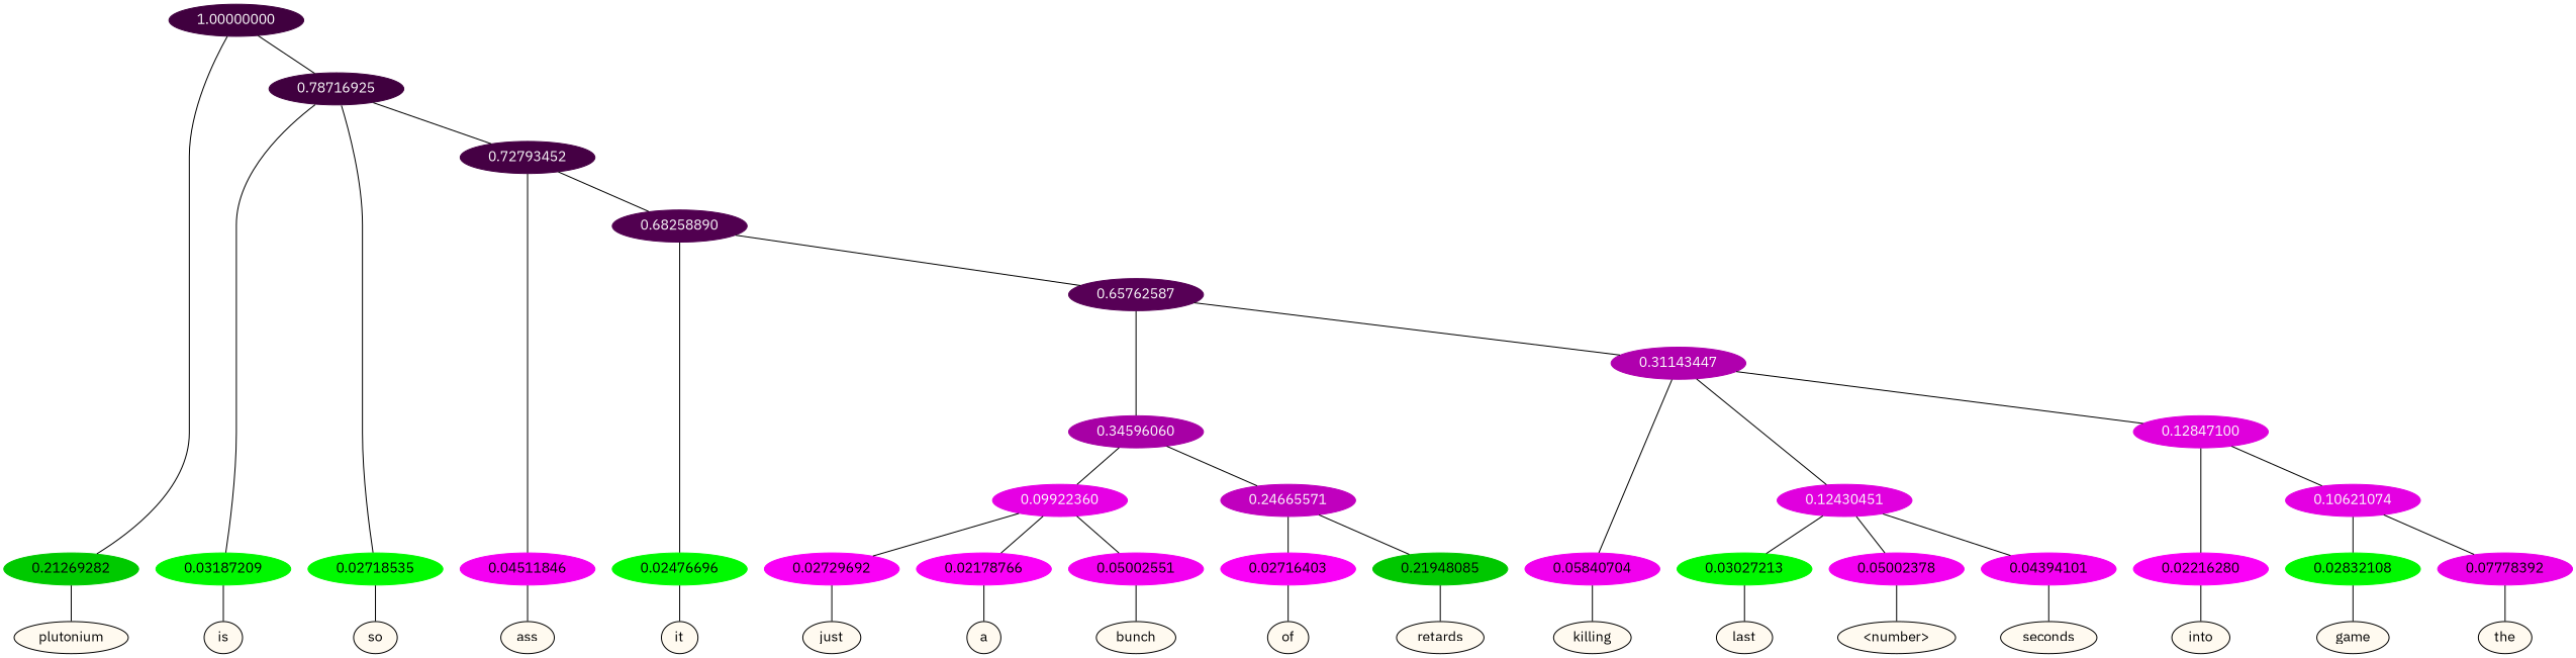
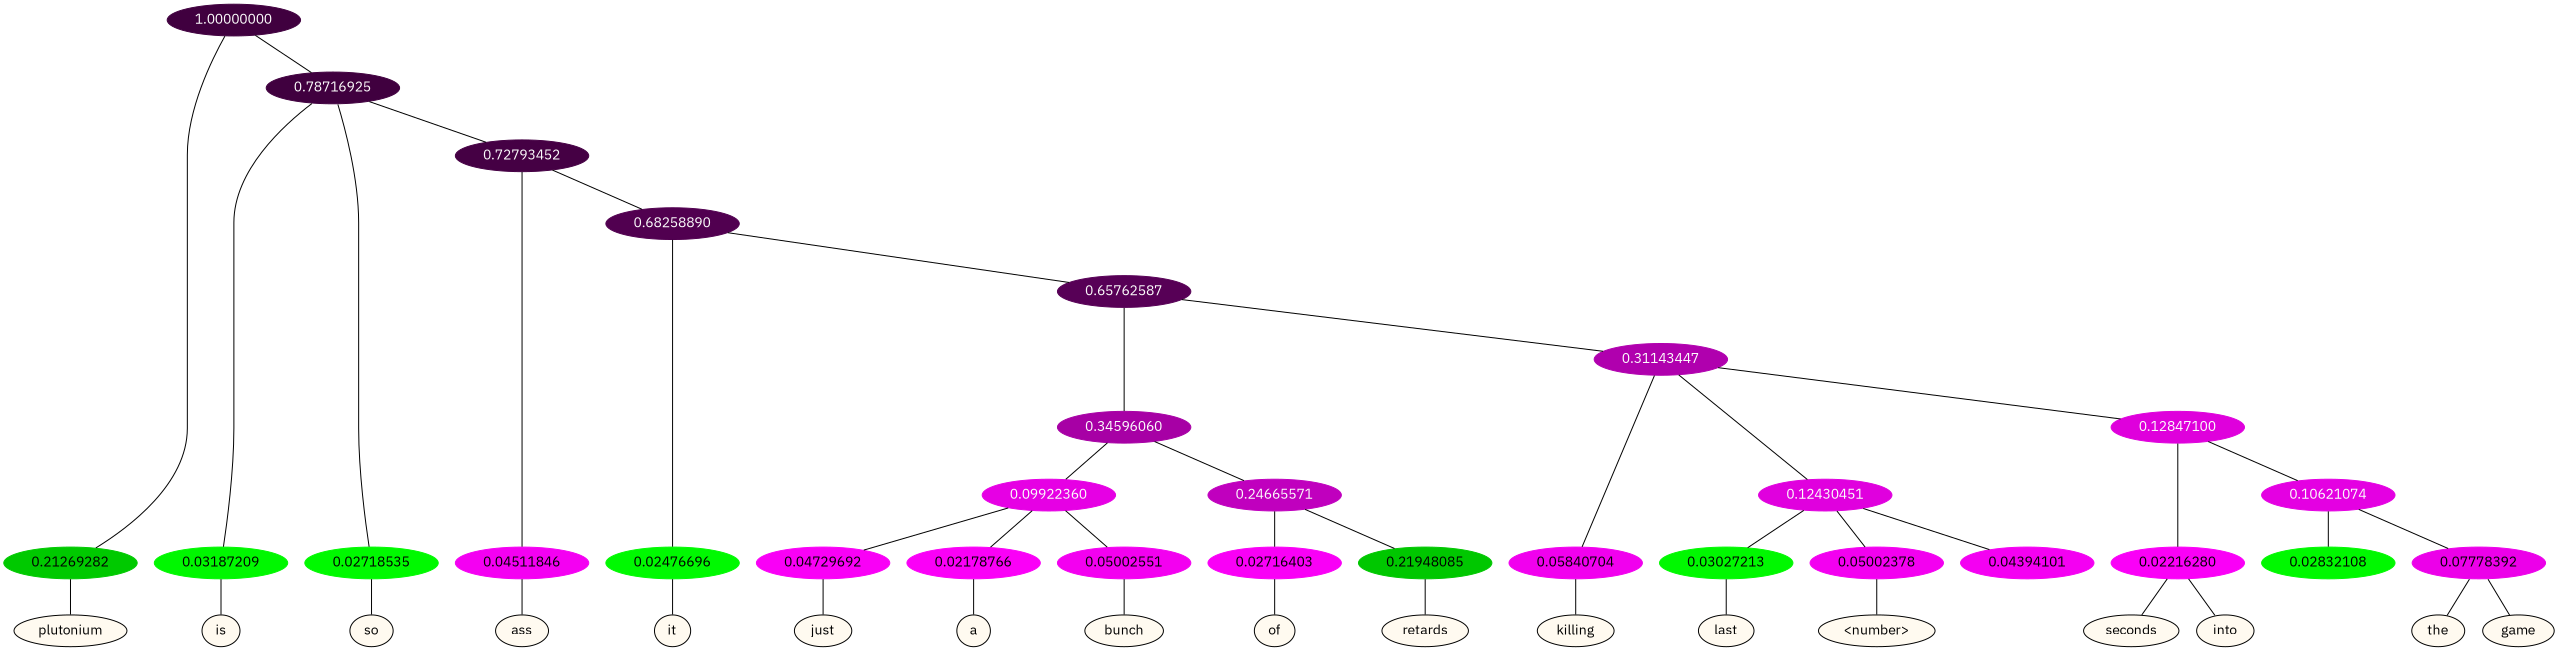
  graph {
    fontname="IBM Plex Sans"
    node [color=black fontname="IBM Plex Sans" format=png nodesep=0.001 ordering=out overlap_scaling=0.01 ranksep=0.001 style=filled]
    edge [fontname="IBM Plex Sans"]
    n1 [fillcolor=floralwhite height=0.15 label=plutonium style="filled,solid" width=0.15]
    n2 [fillcolor=floralwhite height=0.15 label=is style="filled,solid" width=0.15]
    n3 [fillcolor=floralwhite height=0.15 label=so style="filled,solid" width=0.15]
    n4 [fillcolor=floralwhite height=0.15 label=ass style="filled,solid" width=0.15]
    n5 [fillcolor=floralwhite height=0.15 label=it style="filled,solid" width=0.15]
    n6 [fillcolor=floralwhite height=0.15 label=just style="filled,solid" width=0.15]
    n7 [fillcolor=floralwhite height=0.15 label=a style="filled,solid" width=0.15]
    n8 [fillcolor=floralwhite height=0.15 label=bunch style="filled,solid" width=0.15]
    n9 [fillcolor=floralwhite height=0.15 label=of style="filled,solid" width=0.15]
    n10 [fillcolor=floralwhite height=0.15 label=retards style="filled,solid" width=0.15]
    n11 [fillcolor=floralwhite height=0.15 label=killing style="filled,solid" width=0.15]
    n12 [fillcolor=floralwhite height=0.15 label=last style="filled,solid" width=0.15]
    n13 [fillcolor=floralwhite height=0.15 label="\<number\>" style="filled,solid" width=0.15]
    n14 [fillcolor=floralwhite height=0.15 label=seconds style="filled,solid" width=0.15]
    n15 [fillcolor=floralwhite height=0.15 label=into style="filled,solid" width=0.15]
    n16 [fillcolor=floralwhite height=0.15 label=the style="filled,solid" width=0.15]
    n17 [fillcolor=floralwhite height=0.15 label=game style="filled,solid" width=0.15]
    n18 [color="0.334 1.000 0.787" fontcolor=black height=0.15 label=0.21269282 width=0.15]
    n19 [color="0.334 1.000 0.968" fontcolor=black height=0.15 label=0.03187209 width=0.15]
    n20 [color="0.334 1.000 0.973" fontcolor=black height=0.15 label=0.02718535 width=0.15]
    n21 [color="0.835 1.000 0.955" fontcolor=black height=0.15 label=0.04511846 width=0.15]
    n22 [color="0.334 1.000 0.975" fontcolor=black height=0.15 label=0.02476696 width=0.15]
-   n23 [color="0.835 1.000 0.973" fontcolor=black height=0.15 label=0.02729692 width=0.15]
+   n23 [color="0.835 1.000 0.973" fontcolor=black height=0.15 label=0.04729692 width=0.15]
    n24 [color="0.835 1.000 0.978" fontcolor=black height=0.15 label=0.02178766 width=0.15]
    n25 [color="0.835 1.000 0.950" fontcolor=black height=0.15 label=0.05002551 width=0.15]
    n26 [color="0.835 1.000 0.973" fontcolor=black height=0.15 label=0.02716403 width=0.15]
    n27 [color="0.334 1.000 0.781" fontcolor=black height=0.15 label=0.21948085 width=0.15]
    n28 [color="0.835 1.000 0.942" fontcolor=black height=0.15 label=0.05840704 width=0.15]
    n29 [color="0.334 1.000 0.970" fontcolor=black height=0.15 label=0.03027213 width=0.15]
    n30 [color="0.835 1.000 0.950" fontcolor=black height=0.15 label=0.05002378 width=0.15]
    n31 [color="0.835 1.000 0.956" fontcolor=black height=0.15 label=0.04394101 width=0.15]
    n32 [color="0.835 1.000 0.978" fontcolor=black height=0.15 label=0.02216280 width=0.15]
    n33 [color="0.334 1.000 0.972" fontcolor=black height=0.15 label=0.02832108 width=0.15]
    n34 [color="0.835 1.000 0.922" fontcolor=black height=0.15 label=0.07778392 width=0.15]
    n35 [color="0.835 1.000 0.250" fontcolor=grey99 height=0.15 label=1.00000000 width=0.15]
    n36 [color="0.835 1.000 0.250" fontcolor=grey99 height=0.15 label=0.78716925 width=0.15]
    n37 [color="0.835 1.000 0.272" fontcolor=grey99 height=0.15 label=0.72793452 width=0.15]
    n38 [color="0.835 1.000 0.317" fontcolor=grey99 height=0.15 label=0.68258890 width=0.15]
    n39 [color="0.835 1.000 0.342" fontcolor=grey99 height=0.15 label=0.65762587 width=0.15]
    n40 [color="0.835 1.000 0.654" fontcolor=grey99 height=0.15 label=0.34596060 width=0.15]
    n41 [color="0.835 1.000 0.689" fontcolor=grey99 height=0.15 label=0.31143447 width=0.15]
    n42 [color="0.835 1.000 0.901" fontcolor=grey99 height=0.15 label=0.09922360 width=0.15]
    n43 [color="0.835 1.000 0.753" fontcolor=grey99 height=0.15 label=0.24665571 width=0.15]
    n44 [color="0.835 1.000 0.876" fontcolor=grey99 height=0.15 label=0.12430451 width=0.15]
    n45 [color="0.835 1.000 0.872" fontcolor=grey99 height=0.15 label=0.12847100 width=0.15]
    n46 [color="0.835 1.000 0.894" fontcolor=grey99 height=0.15 label=0.10621074 width=0.15]
    subgraph sub_1 {
      rank=same
      n1
      n2
      n3
      n4
      n5
      n6
      n7
      n8
      n9
      n10
      n11
      n12
      n13
      n14
      n15
      n16
      n17
    }
    subgraph sub_2 {
      rank=same
      n18
      n19
      n20
      n21
      n22
      n23
      n24
      n25
      n26
      n27
      n28
      n29
      n30
      n31
      n32
      n33
      n34
    }
    n18 -- n1
    n19 -- n2
    n20 -- n3
    n21 -- n4
    n22 -- n5
    n23 -- n6
    n24 -- n7
    n25 -- n8
    n26 -- n9
    n27 -- n10
    n28 -- n11
    n29 -- n12
    n30 -- n13
-   n31 -- n14
+   n32 -- n14
    n32 -- n15
    n34 -- n16
-   n33 -- n17
+   n34 -- n17
    n35 -- n18
    n35 -- n36
    n36 -- n19
    n36 -- n20
    n36 -- n37
    n37 -- n21
    n37 -- n38
    n38 -- n22
    n38 -- n39
    n39 -- n40
    n39 -- n41
    n40 -- n42
    n40 -- n43
    n41 -- n28
    n41 -- n44
    n41 -- n45
    n42 -- n23
    n42 -- n24
    n42 -- n25
    n43 -- n26
    n43 -- n27
    n44 -- n29
    n44 -- n30
    n44 -- n31
    n45 -- n32
    n45 -- n46
    n46 -- n33
    n46 -- n34
  }
